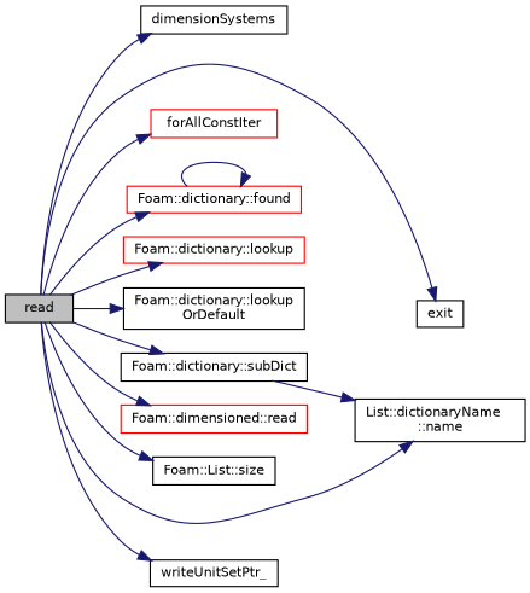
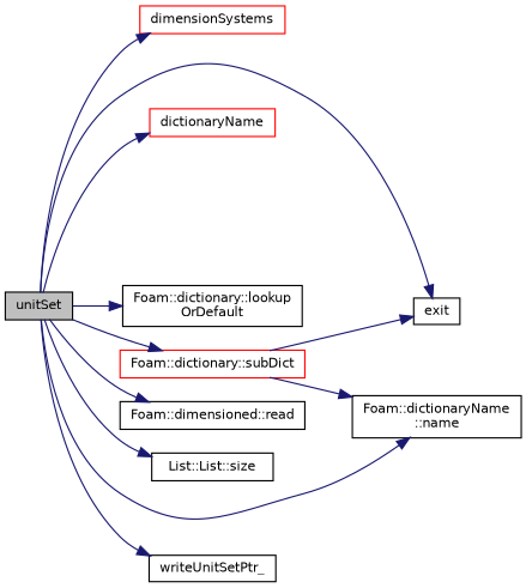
  digraph {
    rankdir=LR
    node [color=black fontname=Helvetica fontsize=10 shape=record]
    edge [color=midnightblue fontname=Helvetica fontsize=10 labelfontname=Helvetica labelfontsize=10 style=solid]
-   n1 [fillcolor=grey75 fontcolor=black height=0.2 label=read style=filled width=0.4]
-   n2 [height=0.2 label=dimensionSystems width=0.4]
+   n1 [fillcolor=grey75 fontcolor=black height=0.2 label=unitSet style=filled width=0.4]
+   n2 [color=red height=0.2 label=dimensionSystems width=0.4]
    n3 [height=0.2 label=exit width=0.4]
-   n4 [color=red height=0.2 label=forAllConstIter width=0.4]
-   n5 [color=red height=0.2 label="Foam::dictionary::found" width=0.4]
-   n6 [color=red height=0.2 label="Foam::dictionary::lookup" width=0.4]
+   n4 [color=red height=0.2 label=dictionaryName width=0.4]
    n7 [height=0.2 label="Foam::dictionary::lookup\lOrDefault" width=0.4]
-   n8 [height=0.2 label="List::dictionaryName\l::name" width=0.4]
-   n9 [color=red height=0.2 label="Foam::dimensioned::read" width=0.4]
-   n10 [height=0.2 label="Foam::List::size" width=0.4]
-   n11 [height=0.2 label="Foam::dictionary::subDict" width=0.4]
+   n8 [height=0.2 label="Foam::dictionaryName\l::name" width=0.4]
+   n9 [height=0.2 label="Foam::dimensioned::read" width=0.4]
+   n10 [height=0.2 label="List::List::size" width=0.4]
+   n11 [color=red height=0.2 label="Foam::dictionary::subDict" width=0.4]
    n12 [height=0.2 label=writeUnitSetPtr_ width=0.4]
    n1 -> n2
    n1 -> n3
    n1 -> n4
-   n1 -> n5
-   n1 -> n6
    n1 -> n7
    n1 -> n8
    n1 -> n9
    n1 -> n10
    n1 -> n11
    n1 -> n12
-   n5 -> n5
+   n11 -> n3
    n11 -> n8
  }
